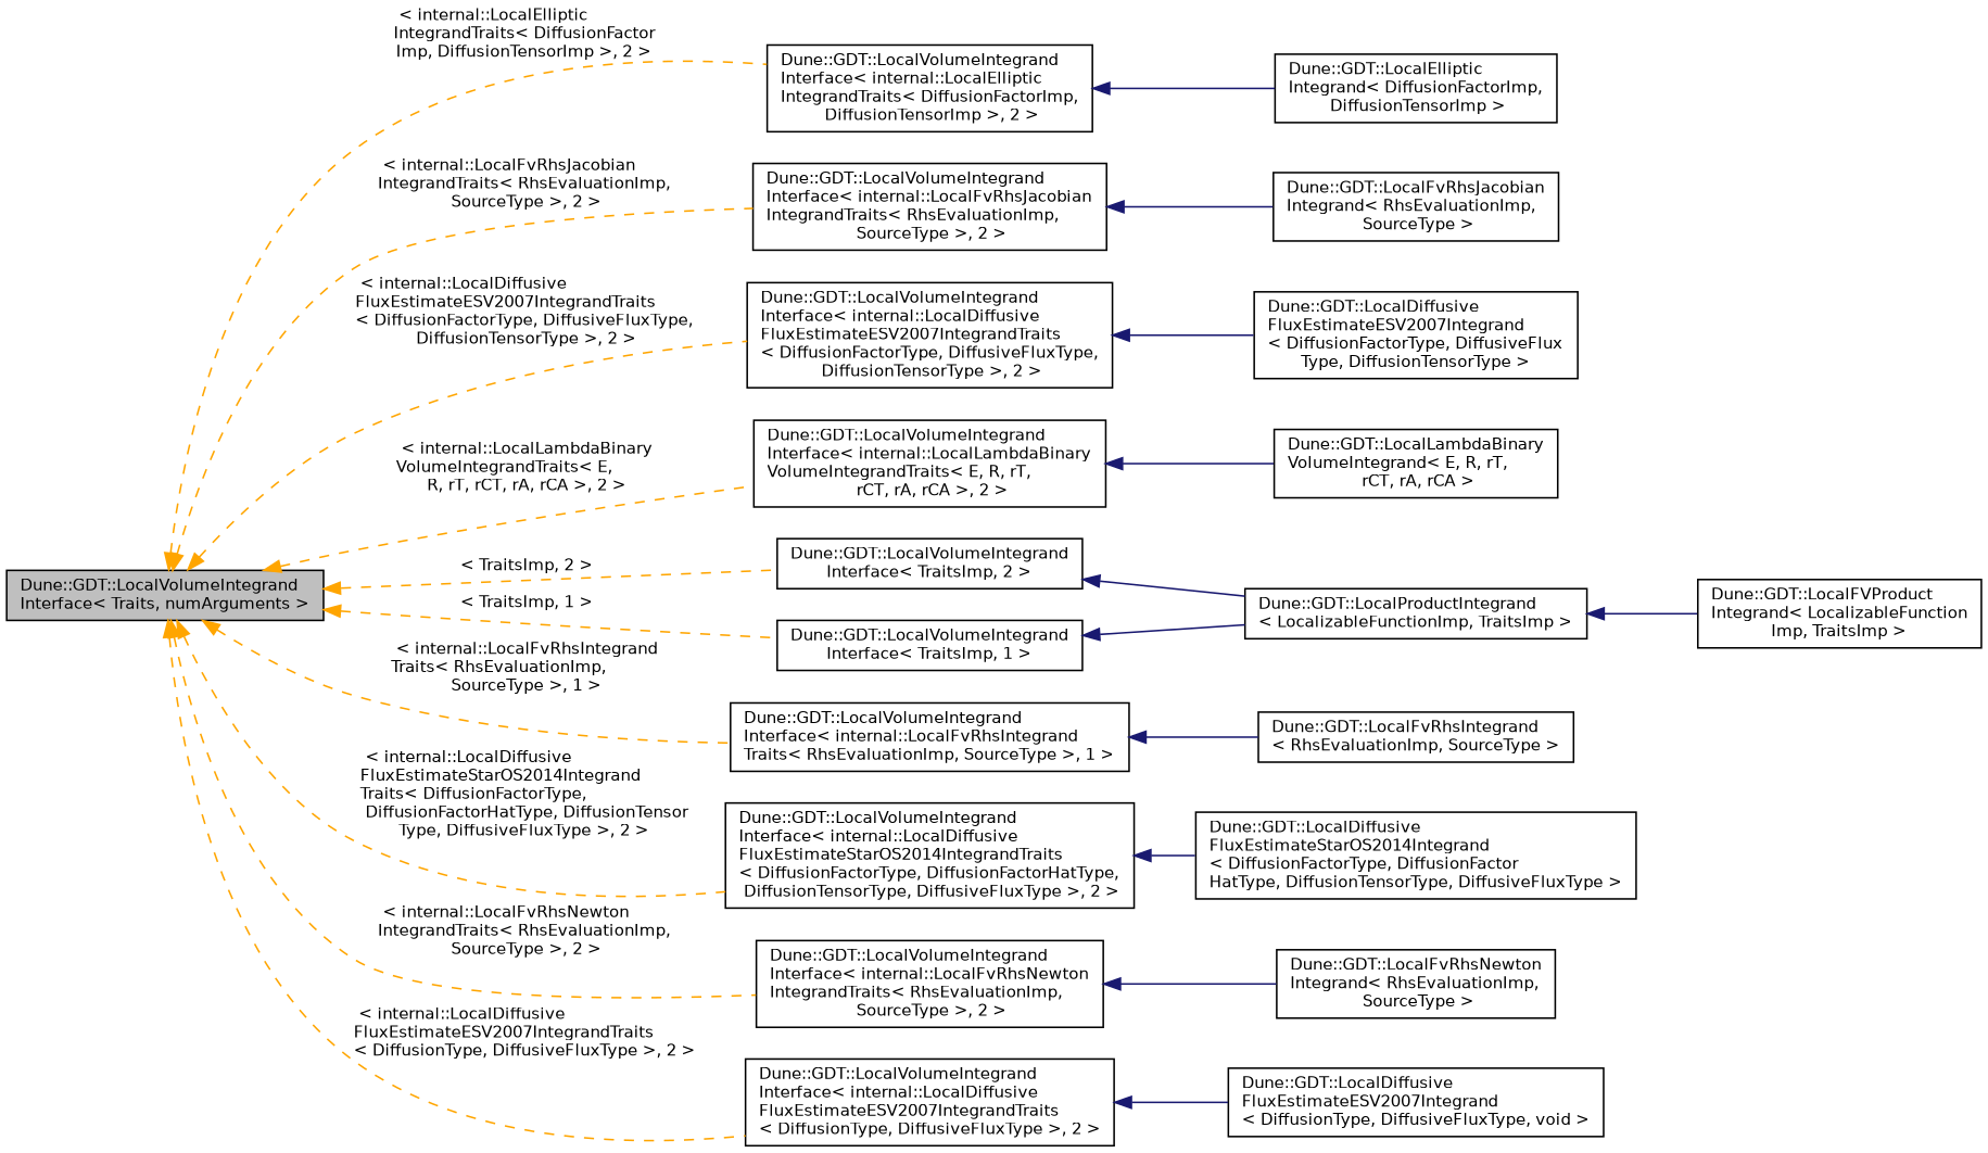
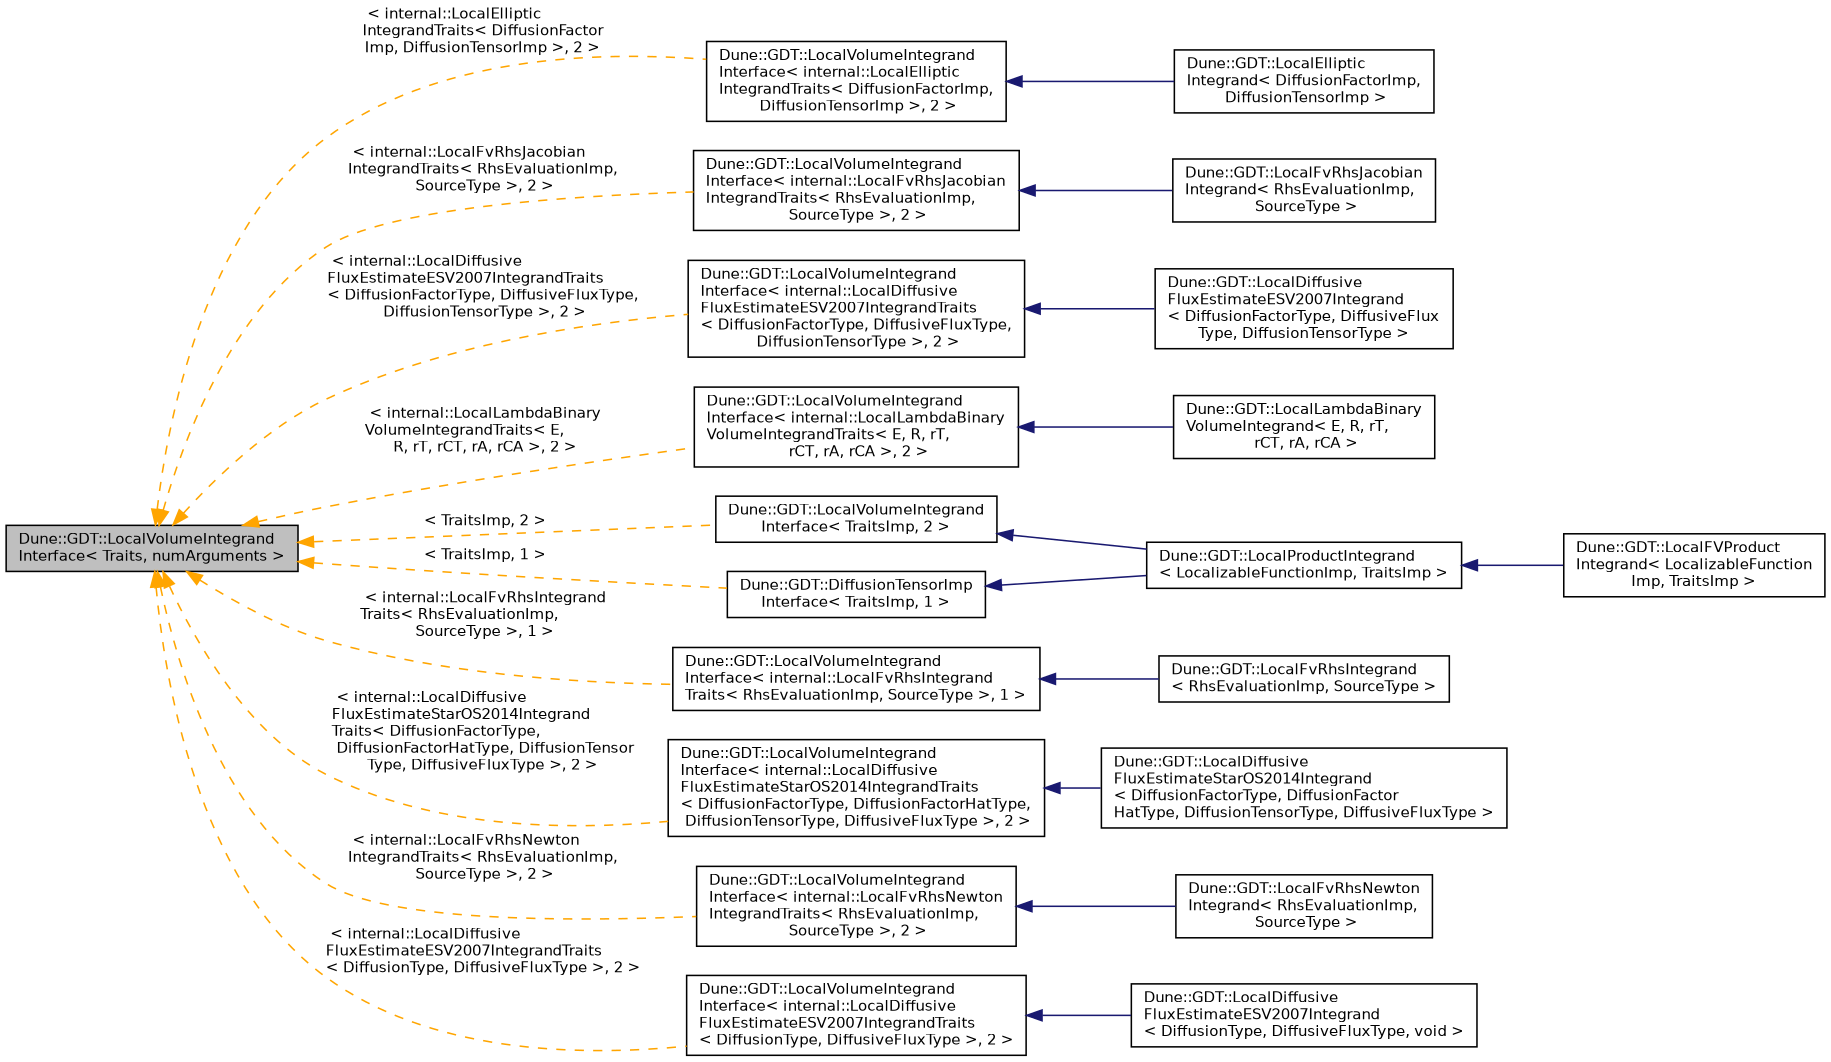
  digraph {
    rankdir=LR
    node [color=black fillcolor=white fontname=Helvetica fontsize=10 shape=record style=filled]
    edge [color=midnightblue dir=back fontname=Helvetica fontsize=10 labelfontname=Helvetica labelfontsize=10 style=solid]
    n1 [fillcolor=grey75 fontcolor=black height=0.2 label="Dune::GDT::LocalVolumeIntegrand\lInterface\< Traits, numArguments \>" width=0.4]
    n2 [height=0.2 label="Dune::GDT::LocalVolumeIntegrand\lInterface\< internal::LocalElliptic\lIntegrandTraits\< DiffusionFactorImp,\l DiffusionTensorImp \>, 2 \>" width=0.4]
    n3 [height=0.2 label="Dune::GDT::LocalVolumeIntegrand\lInterface\< internal::LocalFvRhsJacobian\lIntegrandTraits\< RhsEvaluationImp,\l SourceType \>, 2 \>" width=0.4]
    n4 [height=0.2 label="Dune::GDT::LocalVolumeIntegrand\lInterface\< internal::LocalDiffusive\lFluxEstimateESV2007IntegrandTraits\l\< DiffusionFactorType, DiffusiveFluxType,\l DiffusionTensorType \>, 2 \>" width=0.4]
-   n5 [height=0.2 label="Dune::GDT::LocalVolumeIntegrand\lInterface\< TraitsImp, 1 \>" width=0.4]
+   n5 [height=0.2 label="Dune::GDT::DiffusionTensorImp\lInterface\< TraitsImp, 1 \>" width=0.4]
    n6 [height=0.2 label="Dune::GDT::LocalVolumeIntegrand\lInterface\< internal::LocalLambdaBinary\lVolumeIntegrandTraits\< E, R, rT,\l rCT, rA, rCA \>, 2 \>" width=0.4]
    n7 [height=0.2 label="Dune::GDT::LocalVolumeIntegrand\lInterface\< internal::LocalFvRhsIntegrand\lTraits\< RhsEvaluationImp, SourceType \>, 1 \>" width=0.4]
    n8 [height=0.2 label="Dune::GDT::LocalVolumeIntegrand\lInterface\< internal::LocalDiffusive\lFluxEstimateStarOS2014IntegrandTraits\l\< DiffusionFactorType, DiffusionFactorHatType,\l DiffusionTensorType, DiffusiveFluxType \>, 2 \>" width=0.4]
    n9 [height=0.2 label="Dune::GDT::LocalVolumeIntegrand\lInterface\< TraitsImp, 2 \>" width=0.4]
    n10 [height=0.2 label="Dune::GDT::LocalVolumeIntegrand\lInterface\< internal::LocalFvRhsNewton\lIntegrandTraits\< RhsEvaluationImp,\l SourceType \>, 2 \>" width=0.4]
    n11 [height=0.2 label="Dune::GDT::LocalVolumeIntegrand\lInterface\< internal::LocalDiffusive\lFluxEstimateESV2007IntegrandTraits\l\< DiffusionType, DiffusiveFluxType \>, 2 \>" width=0.4]
    n12 [height=0.2 label="Dune::GDT::LocalElliptic\lIntegrand\< DiffusionFactorImp,\l DiffusionTensorImp \>" width=0.4]
    n13 [height=0.2 label="Dune::GDT::LocalFvRhsJacobian\lIntegrand\< RhsEvaluationImp,\l SourceType \>" width=0.4]
    n14 [height=0.2 label="Dune::GDT::LocalDiffusive\lFluxEstimateESV2007Integrand\l\< DiffusionFactorType, DiffusiveFlux\lType, DiffusionTensorType \>" width=0.4]
    n15 [height=0.2 label="Dune::GDT::LocalProductIntegrand\l\< LocalizableFunctionImp, TraitsImp \>" width=0.4]
    n16 [height=0.2 label="Dune::GDT::LocalFVProduct\lIntegrand\< LocalizableFunction\lImp, TraitsImp \>" width=0.4]
    n17 [height=0.2 label="Dune::GDT::LocalLambdaBinary\lVolumeIntegrand\< E, R, rT,\l rCT, rA, rCA \>" width=0.4]
    n18 [height=0.2 label="Dune::GDT::LocalFvRhsIntegrand\l\< RhsEvaluationImp, SourceType \>" width=0.4]
    n19 [height=0.2 label="Dune::GDT::LocalDiffusive\lFluxEstimateStarOS2014Integrand\l\< DiffusionFactorType, DiffusionFactor\lHatType, DiffusionTensorType, DiffusiveFluxType \>" width=0.4]
    n20 [height=0.2 label="Dune::GDT::LocalFvRhsNewton\lIntegrand\< RhsEvaluationImp,\l SourceType \>" width=0.4]
    n21 [height=0.2 label="Dune::GDT::LocalDiffusive\lFluxEstimateESV2007Integrand\l\< DiffusionType, DiffusiveFluxType, void \>" width=0.4]
    n1 -> n2 [color=orange label=" \< internal::LocalElliptic\lIntegrandTraits\< DiffusionFactor\lImp, DiffusionTensorImp \>, 2 \>" style=dashed]
    n1 -> n3 [color=orange label=" \< internal::LocalFvRhsJacobian\lIntegrandTraits\< RhsEvaluationImp,\l SourceType \>, 2 \>" style=dashed]
    n1 -> n4 [color=orange label=" \< internal::LocalDiffusive\lFluxEstimateESV2007IntegrandTraits\l\< DiffusionFactorType, DiffusiveFluxType,\l DiffusionTensorType \>, 2 \>" style=dashed]
    n1 -> n5 [color=orange label=" \< TraitsImp, 1 \>" style=dashed]
    n1 -> n6 [color=orange label=" \< internal::LocalLambdaBinary\lVolumeIntegrandTraits\< E,\l R, rT, rCT, rA, rCA \>, 2 \>" style=dashed]
    n1 -> n7 [color=orange label=" \< internal::LocalFvRhsIntegrand\lTraits\< RhsEvaluationImp,\l SourceType \>, 1 \>" style=dashed]
    n1 -> n8 [color=orange label=" \< internal::LocalDiffusive\lFluxEstimateStarOS2014Integrand\lTraits\< DiffusionFactorType,\l DiffusionFactorHatType, DiffusionTensor\lType, DiffusiveFluxType \>, 2 \>" style=dashed]
    n1 -> n9 [color=orange label=" \< TraitsImp, 2 \>" style=dashed]
    n1 -> n10 [color=orange label=" \< internal::LocalFvRhsNewton\lIntegrandTraits\< RhsEvaluationImp,\l SourceType \>, 2 \>" style=dashed]
    n1 -> n11 [color=orange label=" \< internal::LocalDiffusive\lFluxEstimateESV2007IntegrandTraits\l\< DiffusionType, DiffusiveFluxType \>, 2 \>" style=dashed]
    n2 -> n12
    n3 -> n13
    n4 -> n14
    n5 -> n15
    n6 -> n17
    n7 -> n18
    n8 -> n19
    n9 -> n15
    n10 -> n20
    n11 -> n21
    n15 -> n16
  }
